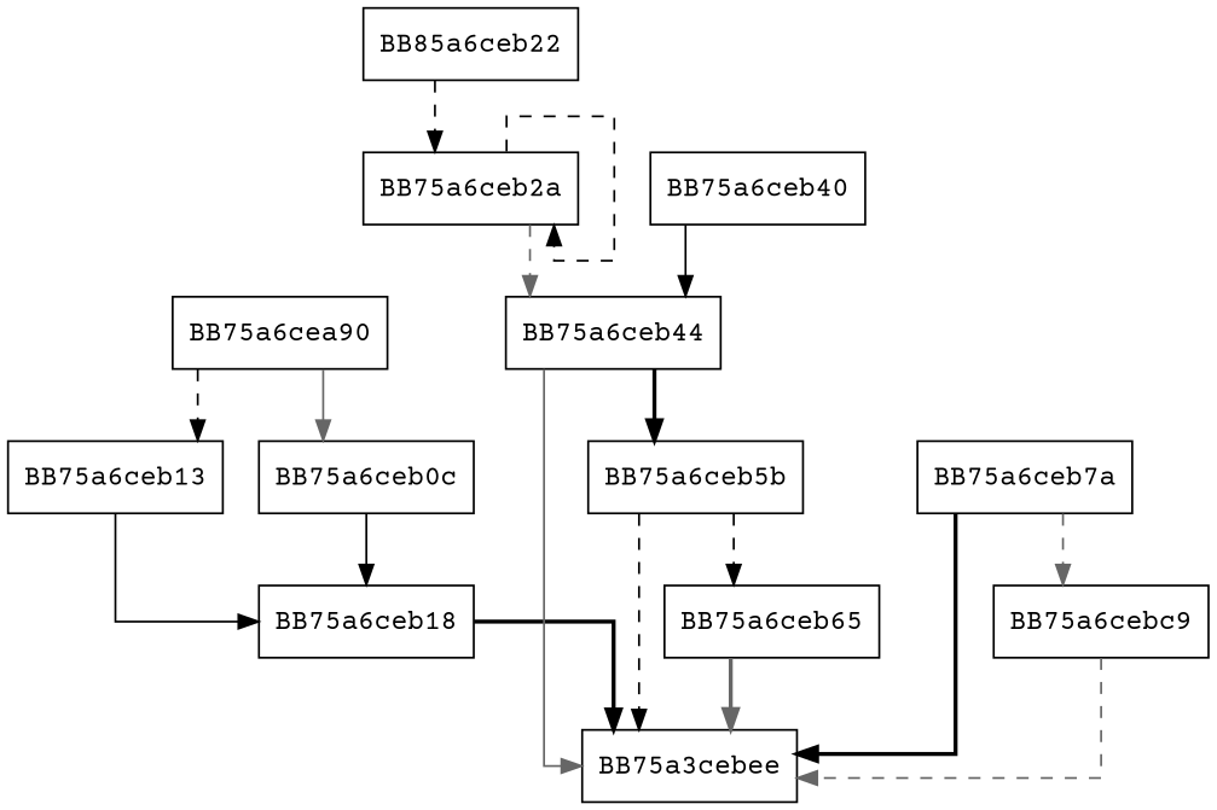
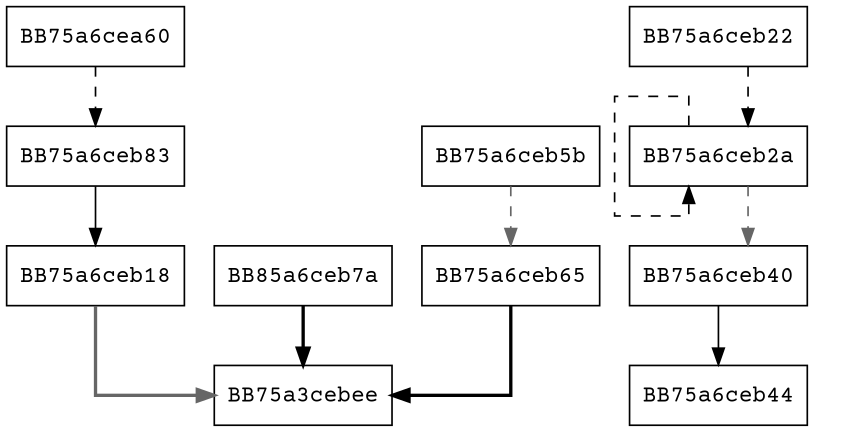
  digraph {
    fontname="Courier Prime"
    splines=ortho
    node [fontname="Courier Prime" shape=box]
    edge [color=black fontname="Courier Prime" style=dashed]
-   BB75a6cea90
-   BB75a6ceb13
-   BB75a6ceb0c
+   BB75a6cea90 [label=BB75a6cea60]
+   BB75a6ceb13 [label=BB75a6ceb83]
    BB75a6ceb18
    n5 [label=BB75a3cebee]
-   BB75a6ceb22 [label=BB85a6ceb22]
+   BB75a6ceb22
    BB75a6ceb2a
    BB75a6ceb40
    BB75a6ceb44
-   BB75a6ceb7a
-   BB75a6cebc9
+   BB75a6ceb7a [label=BB85a6ceb7a]
    BB75a6ceb5b
    BB75a6ceb65
    BB75a6cea90 -> BB75a6ceb13
-   BB75a6cea90 -> BB75a6ceb0c [color=gray40 style=solid]
    BB75a6ceb13 -> BB75a6ceb18 [style=solid]
-   BB75a6ceb0c -> BB75a6ceb18 [style=solid]
-   BB75a6ceb18 -> n5 [style=bold]
+   BB75a6ceb18 -> n5 [color=gray40 style=bold]
    BB75a6ceb22 -> BB75a6ceb2a
    BB75a6ceb2a -> BB75a6ceb2a
-   BB75a6ceb2a -> BB75a6ceb44 [color=gray40]
+   BB75a6ceb2a -> BB75a6ceb40 [color=gray40]
    BB75a6ceb40 -> BB75a6ceb44 [style=solid]
-   BB75a6ceb44 -> n5 [color=gray40 style=solid]
-   BB75a6ceb44 -> BB75a6ceb5b [style=bold]
    BB75a6ceb7a -> n5 [style=bold]
-   BB75a6ceb7a -> BB75a6cebc9 [color=gray40]
-   BB75a6cebc9 -> n5 [color=gray40]
-   BB75a6ceb5b -> n5
-   BB75a6ceb5b -> BB75a6ceb65
-   BB75a6ceb65 -> n5 [color=gray40 style=bold]
+   BB75a6ceb5b -> BB75a6ceb65 [color=gray40]
+   BB75a6ceb65 -> n5 [style=bold]
  }
